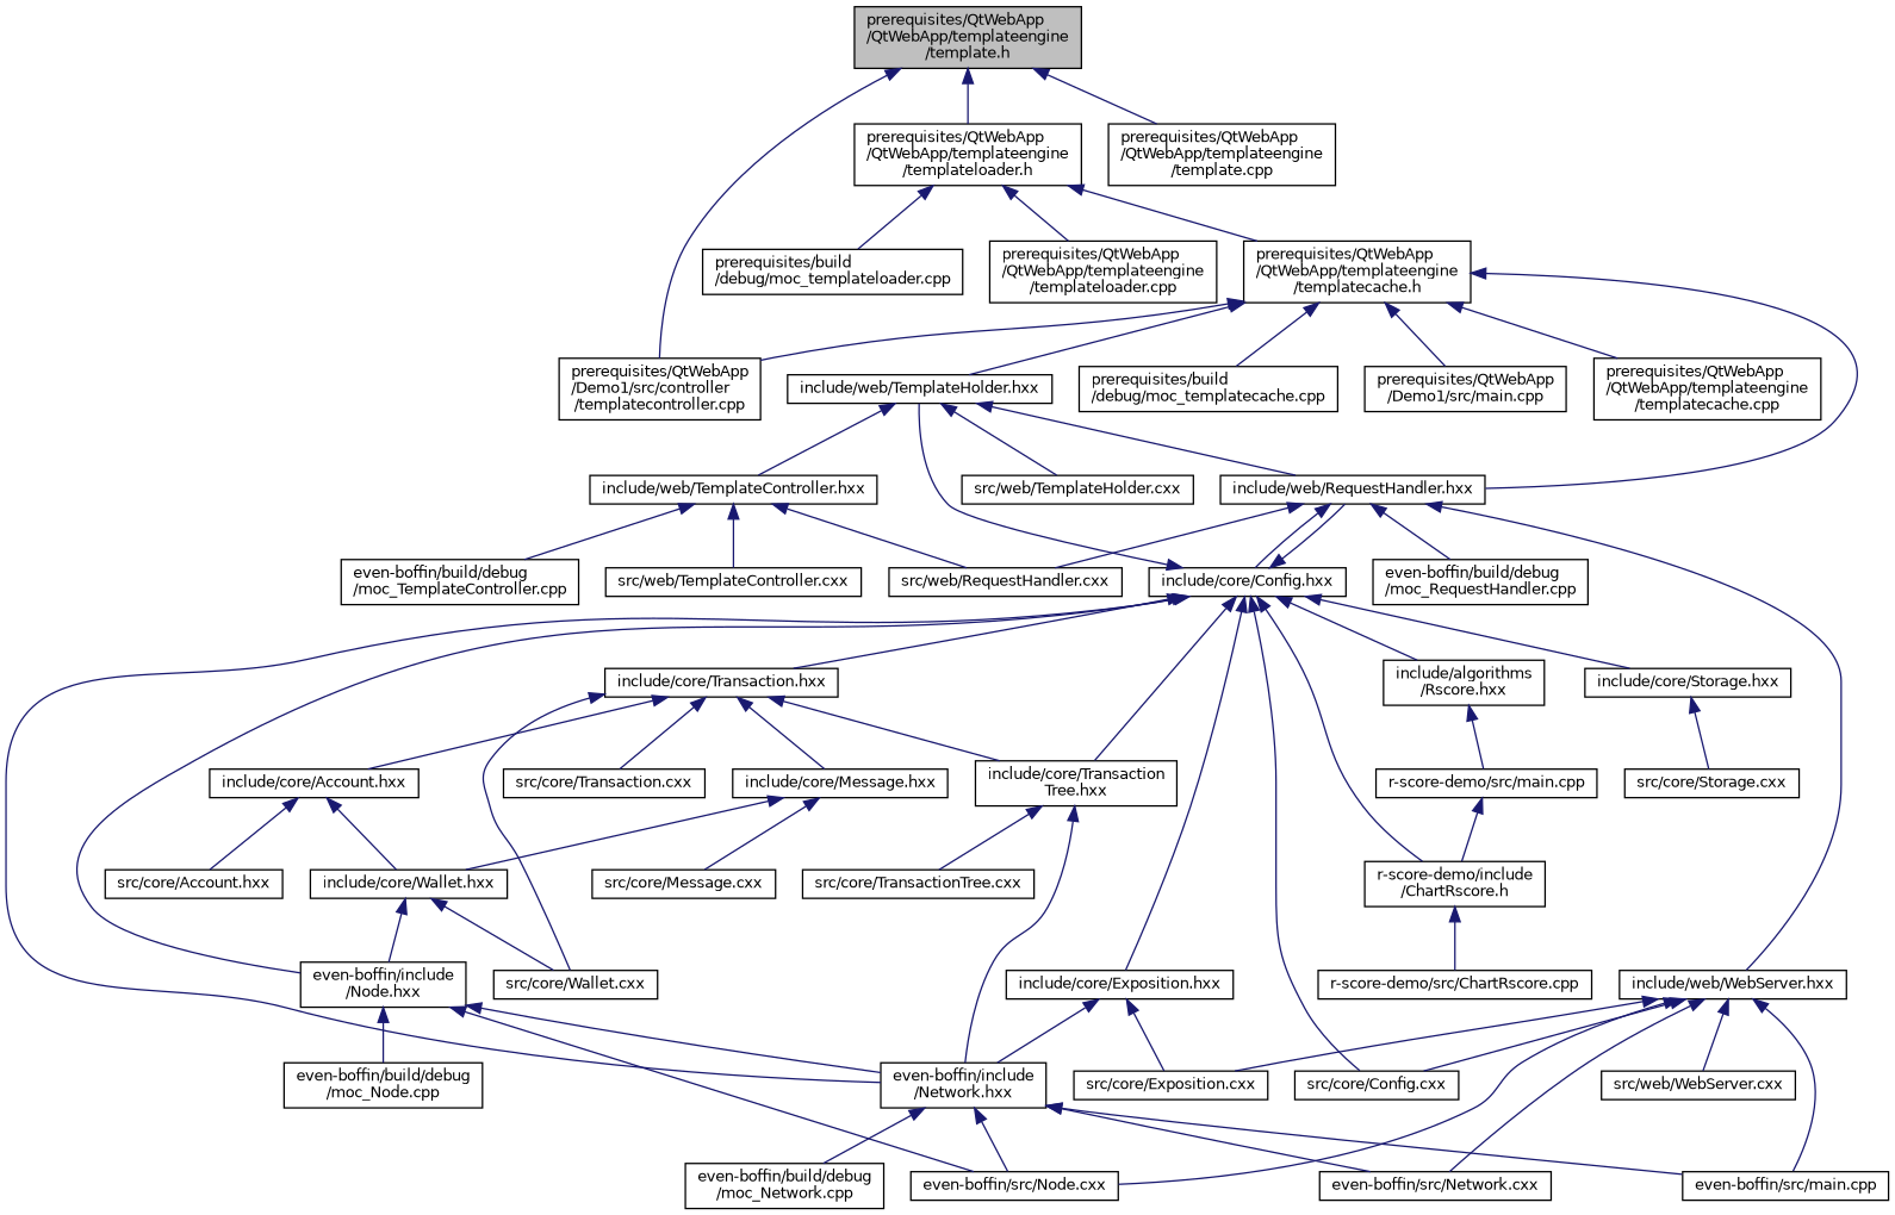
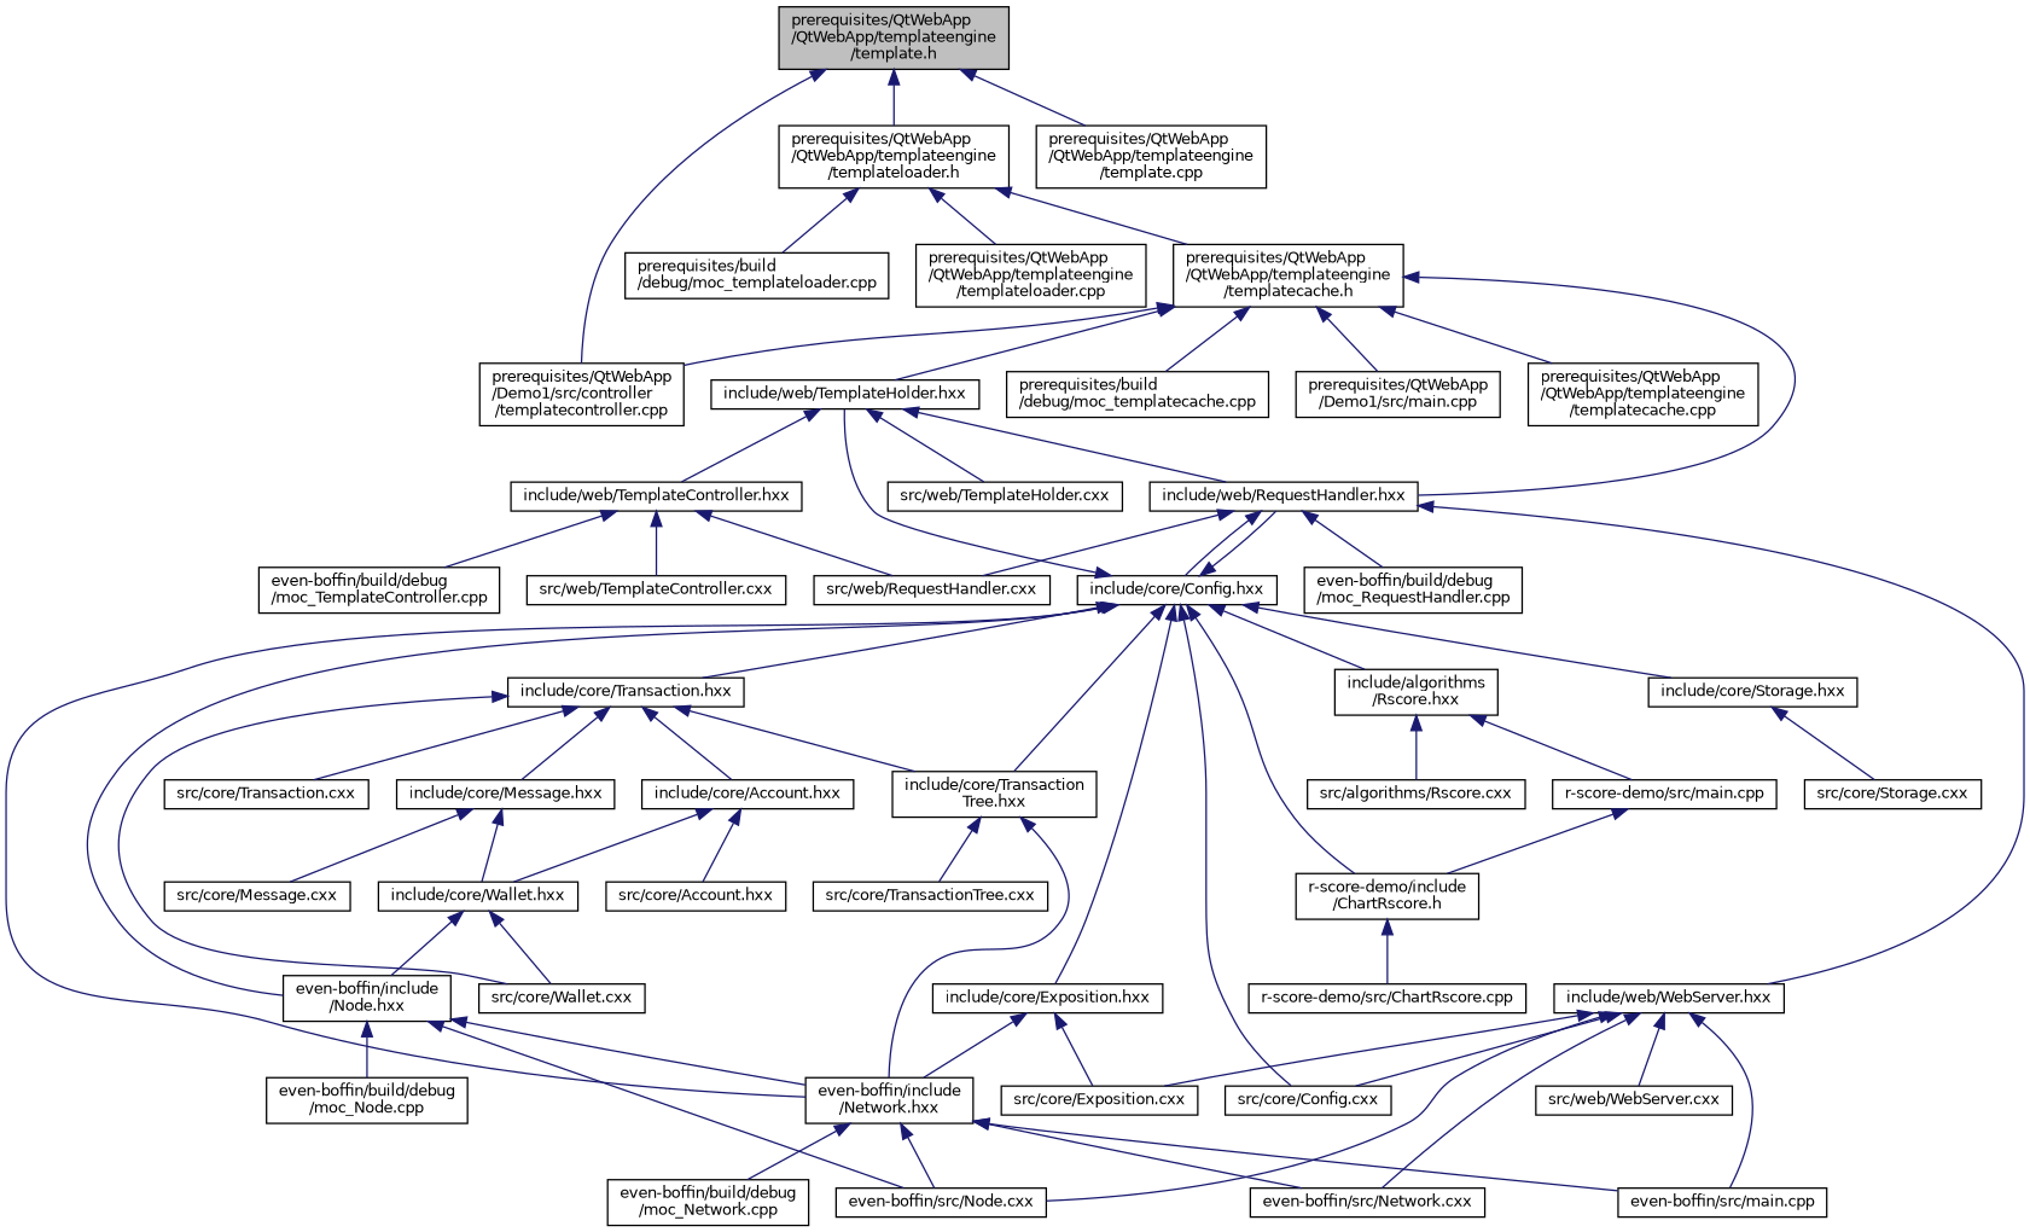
  digraph {
    fontname="DejaVu Sans"
    node [color=black fillcolor=white fontname="DejaVu Sans" fontsize=10 shape=record style=filled]
    edge [color=midnightblue dir=back fontname="DejaVu Sans" fontsize=10 labelfontname=Helvetica labelfontsize=10 style=solid]
    n1 [fillcolor=grey75 fontcolor=black height=0.2 label="prerequisites/QtWebApp\l/QtWebApp/templateengine\l/template.h" width=0.4]
    n2 [height=0.2 label="prerequisites/QtWebApp\l/QtWebApp/templateengine\l/templateloader.h" width=0.4]
    n3 [height=0.2 label="prerequisites/QtWebApp\l/Demo1/src/controller\l/templatecontroller.cpp" width=0.4]
    n4 [height=0.2 label="prerequisites/QtWebApp\l/QtWebApp/templateengine\l/template.cpp" width=0.4]
    n5 [height=0.2 label="prerequisites/QtWebApp\l/QtWebApp/templateengine\l/templatecache.h" width=0.4]
    n6 [height=0.2 label="prerequisites/build\l/debug/moc_templateloader.cpp" width=0.4]
    n7 [height=0.2 label="prerequisites/QtWebApp\l/QtWebApp/templateengine\l/templateloader.cpp" width=0.4]
    n8 [height=0.2 label="include/web/TemplateHolder.hxx" width=0.4]
    n9 [height=0.2 label="include/web/RequestHandler.hxx" width=0.4]
    n10 [height=0.2 label="prerequisites/build\l/debug/moc_templatecache.cpp" width=0.4]
    n11 [height=0.2 label="prerequisites/QtWebApp\l/Demo1/src/main.cpp" width=0.4]
    n12 [height=0.2 label="prerequisites/QtWebApp\l/QtWebApp/templateengine\l/templatecache.cpp" width=0.4]
    n13 [height=0.2 label="include/web/TemplateController.hxx" width=0.4]
    n14 [height=0.2 label="src/web/TemplateHolder.cxx" width=0.4]
    n15 [height=0.2 label="even-boffin/build/debug\l/moc_RequestHandler.cpp" width=0.4]
    n16 [height=0.2 label="include/core/Config.hxx" width=0.4]
    n17 [height=0.2 label="include/web/WebServer.hxx" width=0.4]
    n18 [height=0.2 label="src/web/RequestHandler.cxx" width=0.4]
    n19 [height=0.2 label="even-boffin/build/debug\l/moc_TemplateController.cpp" width=0.4]
    n20 [height=0.2 label="src/web/TemplateController.cxx" width=0.4]
    n21 [height=0.2 label="even-boffin/include\l/Network.hxx" width=0.4]
    n22 [height=0.2 label="even-boffin/include\l/Node.hxx" width=0.4]
    n23 [height=0.2 label="include/algorithms\l/Rscore.hxx" width=0.4]
    n24 [height=0.2 label="include/core/Transaction.hxx" width=0.4]
    n25 [height=0.2 label="include/core/Transaction\lTree.hxx" width=0.4]
    n26 [height=0.2 label="include/core/Exposition.hxx" width=0.4]
    n27 [height=0.2 label="include/core/Storage.hxx" width=0.4]
    n28 [height=0.2 label="r-score-demo/include\l/ChartRscore.h" width=0.4]
    n29 [height=0.2 label="src/core/Config.cxx" width=0.4]
    n30 [height=0.2 label="even-boffin/src/main.cpp" width=0.4]
    n31 [height=0.2 label="even-boffin/src/Network.cxx" width=0.4]
    n32 [height=0.2 label="even-boffin/src/Node.cxx" width=0.4]
    n33 [height=0.2 label="src/core/Exposition.cxx" width=0.4]
    n34 [height=0.2 label="src/web/WebServer.cxx" width=0.4]
    n35 [height=0.2 label="even-boffin/build/debug\l/moc_Network.cpp" width=0.4]
    n36 [height=0.2 label="even-boffin/build/debug\l/moc_Node.cpp" width=0.4]
    n37 [height=0.2 label="r-score-demo/src/main.cpp" width=0.4]
+   n38 [height=0.2 label="src/algorithms/Rscore.cxx" width=0.4]
    n39 [height=0.2 label="include/core/Account.hxx" width=0.4]
    n40 [height=0.2 label="src/core/Wallet.cxx" width=0.4]
    n41 [height=0.2 label="include/core/Message.hxx" width=0.4]
    n42 [height=0.2 label="src/core/Transaction.cxx" width=0.4]
    n43 [height=0.2 label="src/core/TransactionTree.cxx" width=0.4]
    n44 [height=0.2 label="src/core/Storage.cxx" width=0.4]
    n45 [height=0.2 label="r-score-demo/src/ChartRscore.cpp" width=0.4]
    n46 [height=0.2 label="include/core/Wallet.hxx" width=0.4]
    n47 [height=0.2 label="src/core/Account.hxx" width=0.4]
    n48 [height=0.2 label="src/core/Message.cxx" width=0.4]
    n1 -> n2
    n1 -> n3
    n1 -> n4
    n2 -> n5
    n2 -> n6
    n2 -> n7
    n5 -> n3
    n5 -> n8
    n5 -> n9
    n5 -> n10
    n5 -> n11
    n5 -> n12
    n8 -> n9
    n8 -> n13
    n8 -> n14
    n9 -> n15
    n9 -> n16
    n9 -> n17
    n9 -> n18
    n13 -> n18
    n13 -> n19
    n13 -> n20
    n16 -> n8
    n16 -> n9
    n16 -> n21
    n16 -> n22
    n16 -> n23
    n16 -> n24
    n16 -> n25
    n16 -> n26
    n16 -> n27
    n16 -> n28
    n16 -> n29
    n17 -> n29
    n17 -> n30
    n17 -> n31
    n17 -> n32
    n17 -> n33
    n17 -> n34
    n21 -> n30
    n21 -> n31
    n21 -> n32
    n21 -> n35
    n22 -> n21
    n22 -> n32
    n22 -> n36
    n23 -> n37
+   n23 -> n38
    n24 -> n25
    n24 -> n39
    n24 -> n40
    n24 -> n41
    n24 -> n42
    n25 -> n21
    n25 -> n43
    n26 -> n21
    n26 -> n33
    n27 -> n44
    n28 -> n45
    n37 -> n28
    n39 -> n46
    n39 -> n47
    n41 -> n46
    n41 -> n48
    n46 -> n22
    n46 -> n40
  }
